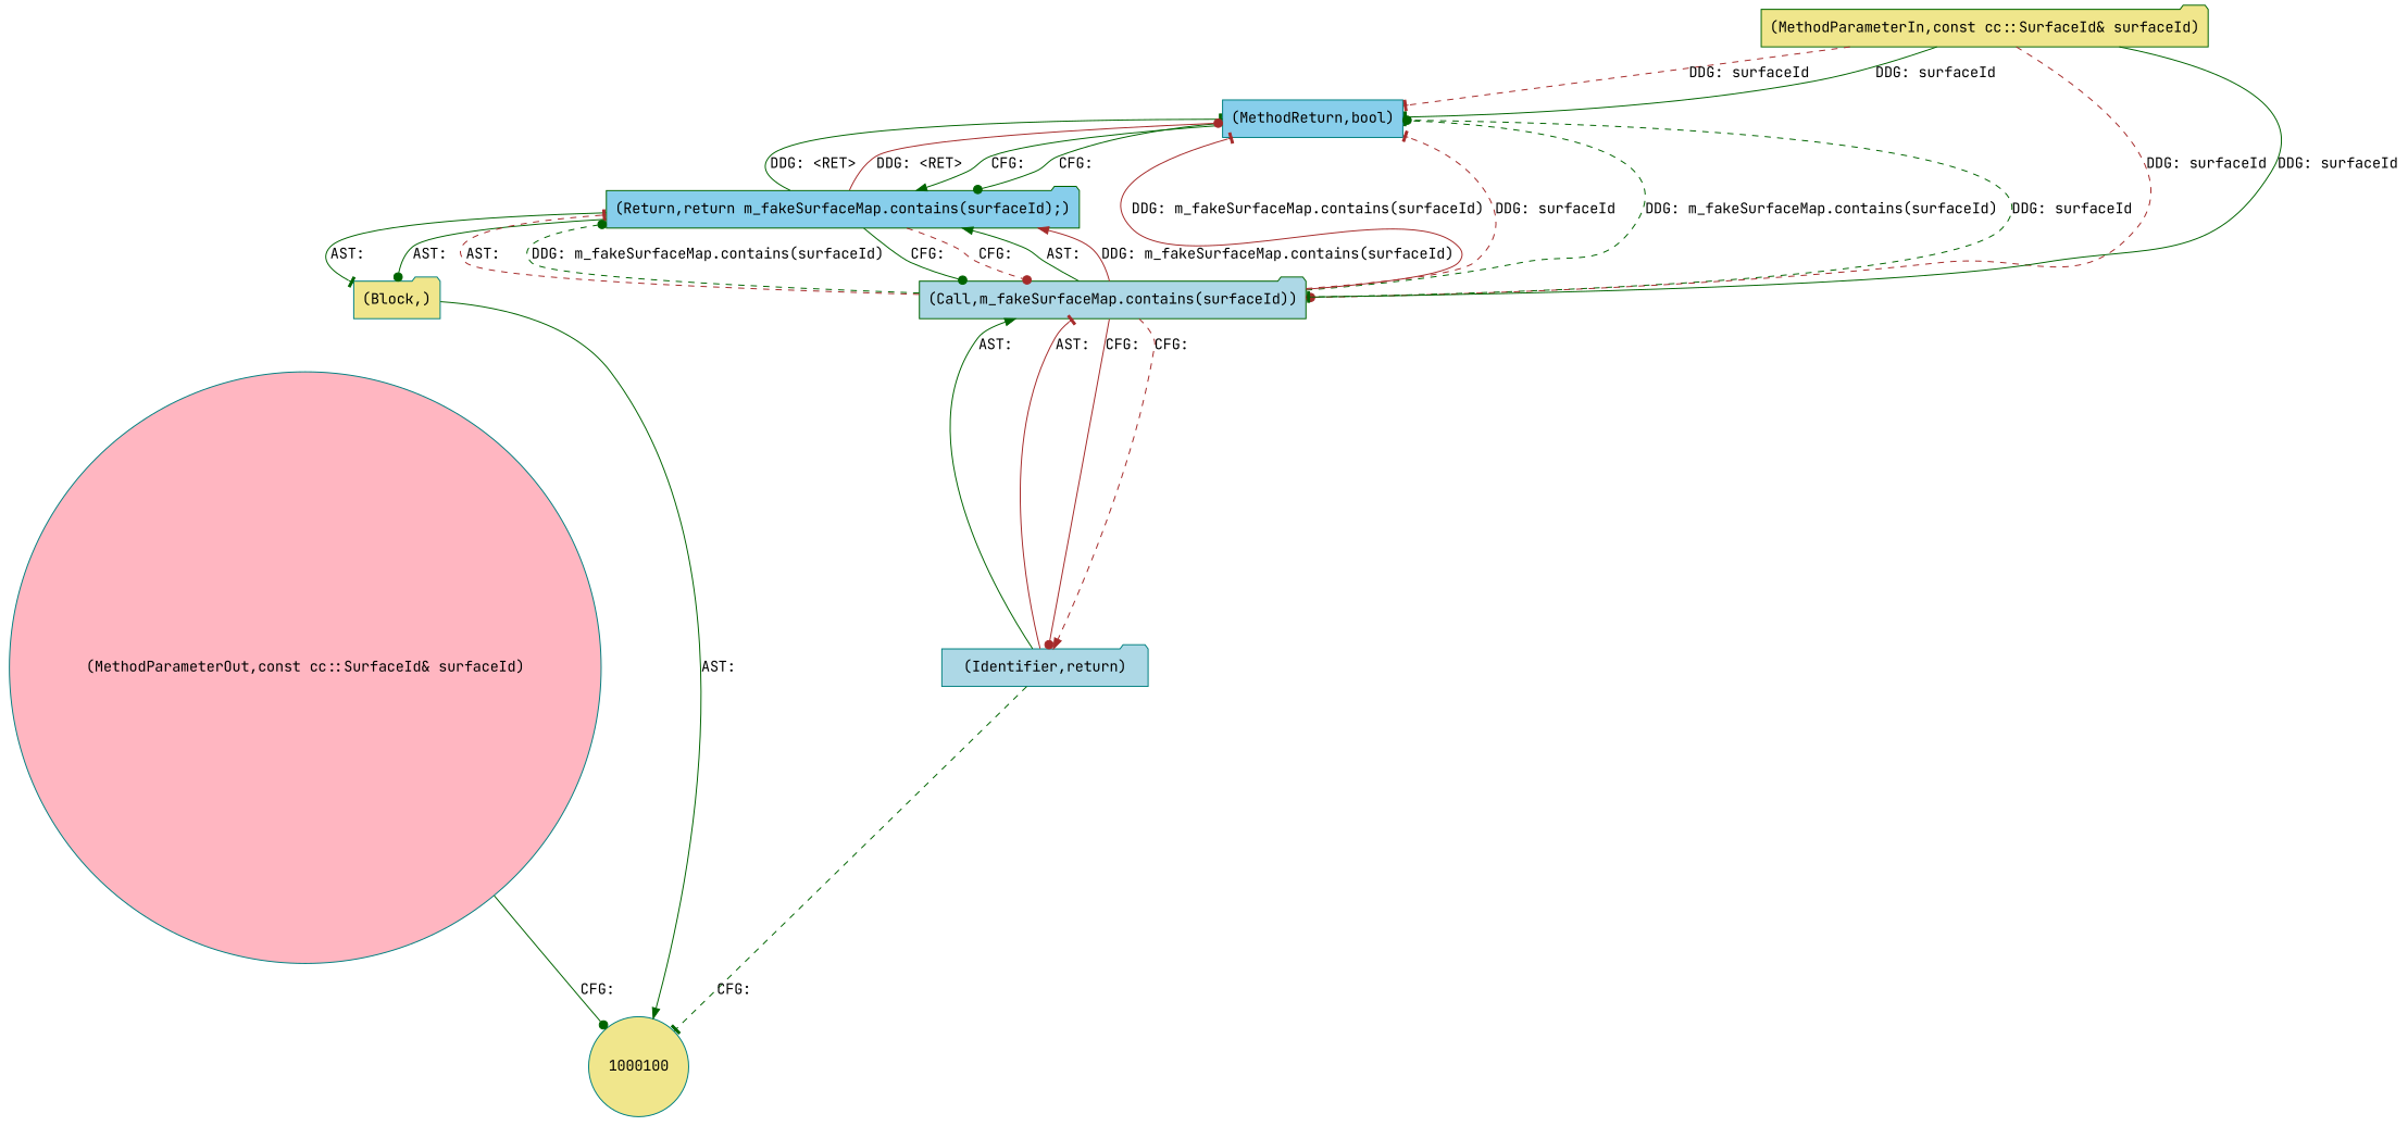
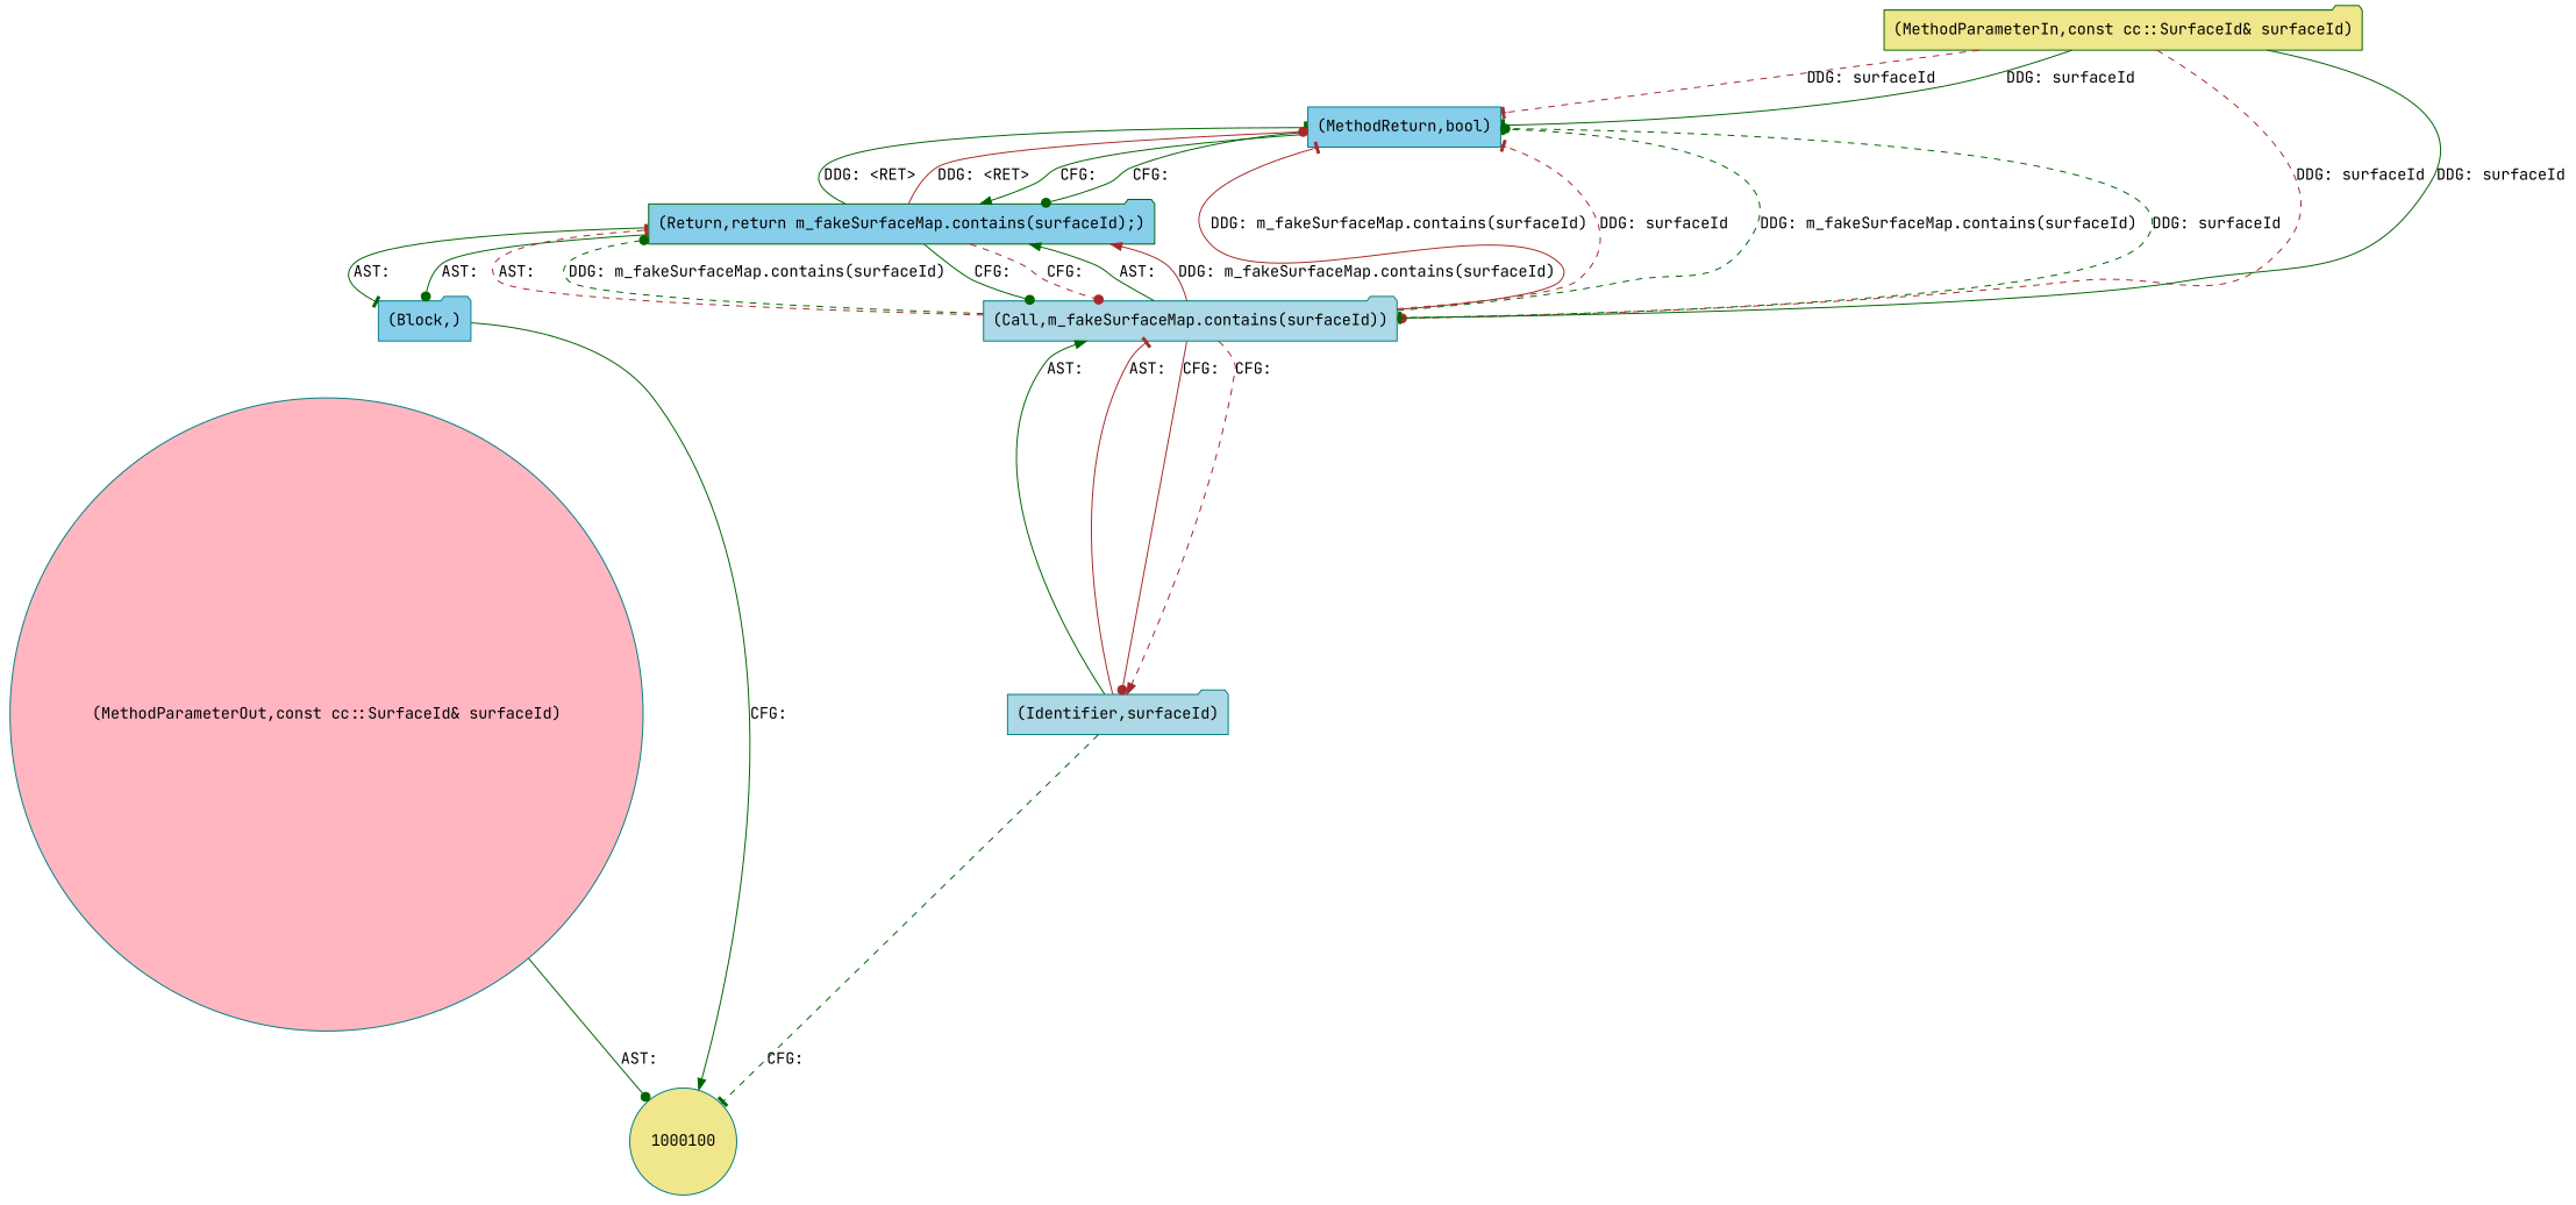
  digraph {
    fontname="JetBrains Mono"
    node [color=teal fillcolor=skyblue fontname="JetBrains Mono" shape=folder style=filled]
    edge [arrowhead=tee color=darkgreen fontname="JetBrains Mono" style=solid]
    n1 [label="(MethodReturn,bool)" shape=box]
    n2 [color=darkgreen label="(Return,return m_fakeSurfaceMap.contains(surfaceId);)"]
-   n3 [color=darkgreen fillcolor=lightblue label="(Call,m_fakeSurfaceMap.contains(surfaceId))"]
-   n4 [fillcolor=khaki label="(Block,)"]
+   n3 [fillcolor=lightblue label="(Call,m_fakeSurfaceMap.contains(surfaceId))"]
+   n4 [label="(Block,)"]
    1000100 [fillcolor=khaki shape=circle]
    n6 [color=darkgreen fillcolor=khaki label="(MethodParameterIn,const cc::SurfaceId& surfaceId)"]
-   n7 [fillcolor=lightblue label="(Identifier,return)"]
+   n7 [fillcolor=lightblue label="(Identifier,surfaceId)"]
    n8 [fillcolor=lightpink label="(MethodParameterOut,const cc::SurfaceId& surfaceId)" shape=circle]
    n1 -> n2 [arrowhead=normal label="CFG: "]
    n1 -> n2 [arrowhead=dot label="CFG: "]
    n2 -> n1 [label="DDG: <RET>"]
    n2 -> n1 [arrowhead=dot color=brown label="DDG: <RET>"]
    n2 -> n3 [arrowhead=dot label="CFG: "]
    n2 -> n3 [arrowhead=dot color=brown label="CFG: " style=dashed]
    n2 -> n4 [label="AST: "]
    n2 -> n4 [arrowhead=dot label="AST: "]
    n3 -> n1 [label="DDG: m_fakeSurfaceMap.contains(surfaceId)" style=dashed]
    n3 -> n1 [arrowhead=dot label="DDG: surfaceId" style=dashed]
    n3 -> n1 [color=brown label="DDG: m_fakeSurfaceMap.contains(surfaceId)"]
    n3 -> n1 [color=brown label="DDG: surfaceId" style=dashed]
    n3 -> n2 [arrowhead=normal label="AST: "]
    n3 -> n2 [arrowhead=normal color=brown label="DDG: m_fakeSurfaceMap.contains(surfaceId)"]
    n3 -> n2 [color=brown label="AST: " style=dashed]
    n3 -> n2 [arrowhead=dot label="DDG: m_fakeSurfaceMap.contains(surfaceId)" style=dashed]
    n3 -> n7 [arrowhead=dot color=brown label="CFG: "]
    n3 -> n7 [arrowhead=normal color=brown label="CFG: " style=dashed]
-   n4 -> 1000100 [arrowhead=normal label="AST: "]
+   n4 -> 1000100 [arrowhead=normal label="CFG: "]
    n6 -> n1 [color=brown label="DDG: surfaceId" style=dashed]
    n6 -> n1 [label="DDG: surfaceId"]
    n6 -> n3 [arrowhead=dot color=brown label="DDG: surfaceId" style=dashed]
    n6 -> n3 [label="DDG: surfaceId"]
    n7 -> n3 [arrowhead=normal label="AST: "]
    n7 -> n3 [color=brown label="AST: "]
    n7 -> 1000100 [label="CFG: " style=dashed]
-   n8 -> 1000100 [arrowhead=dot label="CFG: "]
+   n8 -> 1000100 [arrowhead=dot label="AST: "]
  }
